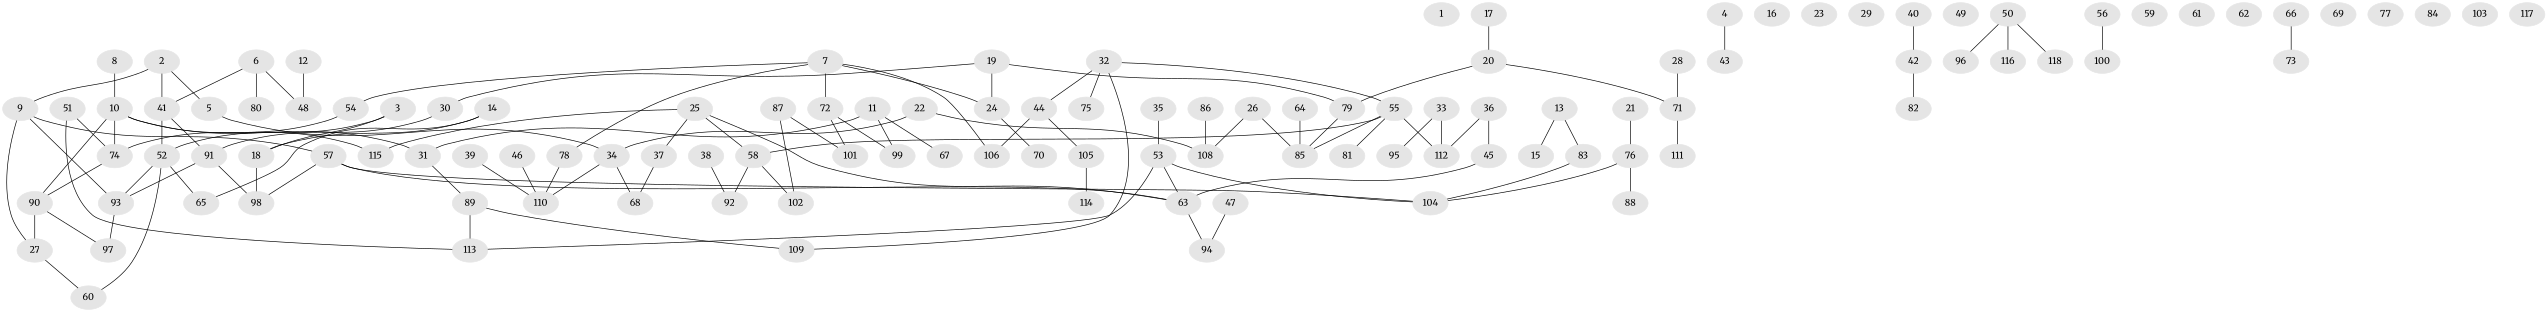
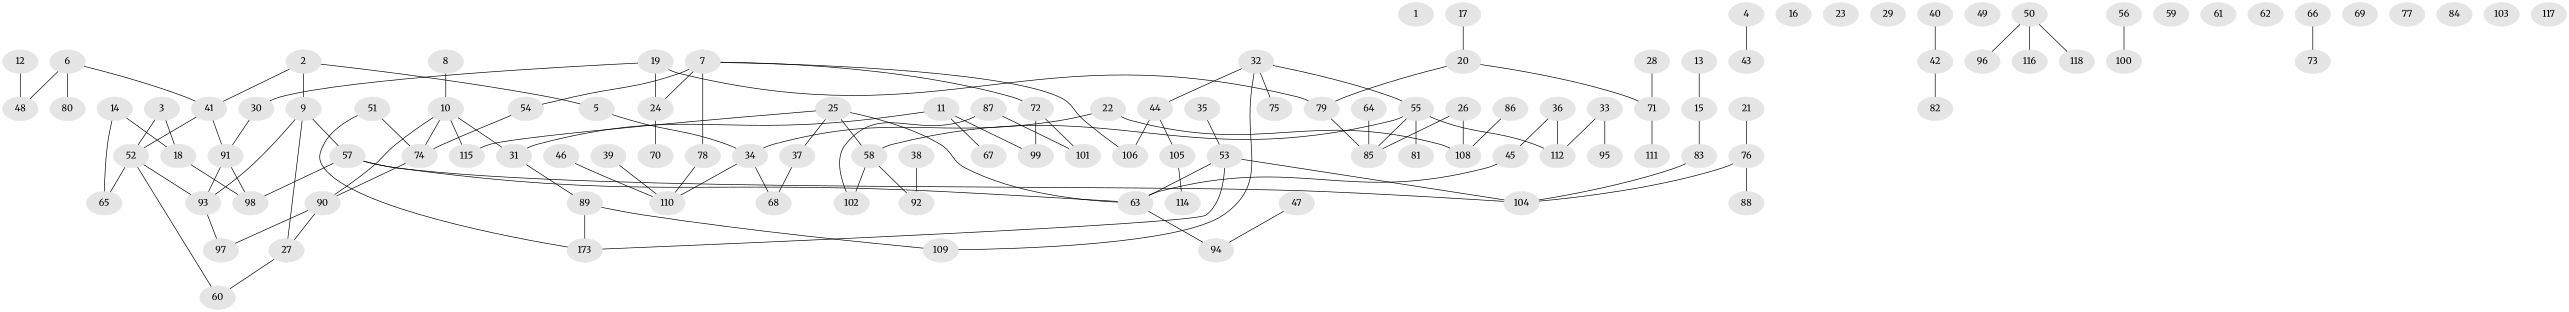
  graph {
    fontname=Merriweather
    node [color=gray90 fontname=Merriweather style=filled]
    edge [fontname=Merriweather]
    1
    2
    5
    9
    41
    34
    27
    57
    93
    52
    91
    3
    18
    98
    65
    60
    4
    43
    68
    110
    6
    48
    80
    7
    24
    54
    72
    78
    106
    70
    74
    99
    101
    8
    10
    31
    90
    115
    63
    104
    97
    89
    11
    67
    12
    13
    15
    83
    14
    16
    17
    20
    79
    71
    19
    30
    85
    111
    21
    76
    88
    22
    108
    23
    25
    37
    58
    92
    102
    94
    26
    28
    29
    109
-   113
+   113 [label=173]
    32
    44
    55
    75
    105
    112
    81
    33
    95
    35
    53
    36
    45
    38
    39
    40
    42
    82
    114
    46
    47
    49
    50
    96
    116
    118
    51
    56
    100
    59
    61
    62
    64
    66
    73
    69
    77
    84
    86
    87
    103
    117
    2 -- 5
    2 -- 9
    2 -- 41
    5 -- 34
    9 -- 27
    9 -- 57
    9 -- 93
    41 -- 52
    41 -- 91
    34 -- 68
    34 -- 110
    27 -- 60
    57 -- 98
    57 -- 63
    57 -- 104
    93 -- 97
    52 -- 93
    52 -- 65
    52 -- 60
    91 -- 93
    91 -- 98
    3 -- 52
    3 -- 18
    18 -- 98
    4 -- 43
    6 -- 41
    6 -- 48
    6 -- 80
    7 -- 24
    7 -- 54
    7 -- 72
    7 -- 78
    7 -- 106
    24 -- 70
    54 -- 74
    72 -- 99
    72 -- 101
    78 -- 110
    74 -- 90
    8 -- 10
    10 -- 74
    10 -- 31
    10 -- 90
    10 -- 115
    31 -- 89
    90 -- 27
    90 -- 97
    63 -- 94
    89 -- 109
    89 -- 113
    11 -- 99
    11 -- 31
    11 -- 67
    12 -- 48
    13 -- 15
-   13 -- 83
+   15 -- 83
    83 -- 104
    14 -- 18
    14 -- 65
    17 -- 20
    20 -- 79
    20 -- 71
    79 -- 85
    71 -- 111
    19 -- 24
    19 -- 79
    19 -- 30
    30 -- 91
    21 -- 76
    76 -- 104
    76 -- 88
    22 -- 34
    22 -- 108
    25 -- 115
    25 -- 63
    25 -- 37
    25 -- 58
    37 -- 68
    58 -- 92
    58 -- 102
    26 -- 85
    26 -- 108
    28 -- 71
    32 -- 109
    32 -- 44
    32 -- 55
    32 -- 75
    44 -- 106
    44 -- 105
    55 -- 85
    55 -- 58
    55 -- 112
    55 -- 81
    105 -- 114
    33 -- 112
    33 -- 95
    35 -- 53
    53 -- 63
    53 -- 104
    53 -- 113
    36 -- 112
    36 -- 45
    45 -- 63
    38 -- 92
    39 -- 110
    40 -- 42
    42 -- 82
    46 -- 110
    47 -- 94
    50 -- 96
    50 -- 116
    50 -- 118
    51 -- 74
    51 -- 113
    56 -- 100
    64 -- 85
    66 -- 73
    86 -- 108
    87 -- 101
    87 -- 102
  }
